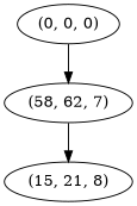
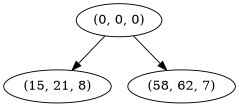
  digraph {
    "(0, 0, 0)"
    "(15, 21, 8)"
    "(58, 62, 7)"
-   "(58, 62, 7)" -> "(15, 21, 8)"
+   "(0, 0, 0)" -> "(15, 21, 8)"
    "(0, 0, 0)" -> "(58, 62, 7)"
  }
